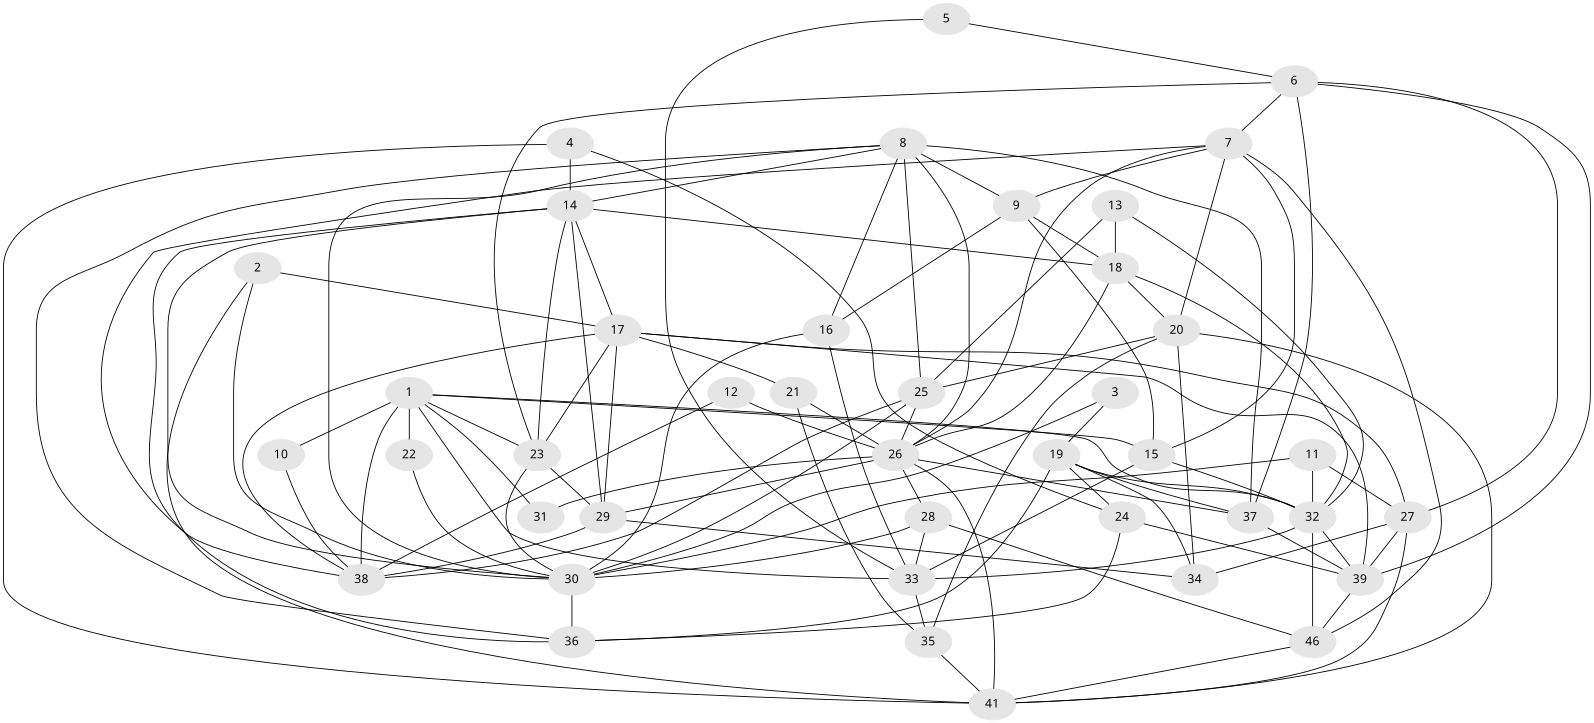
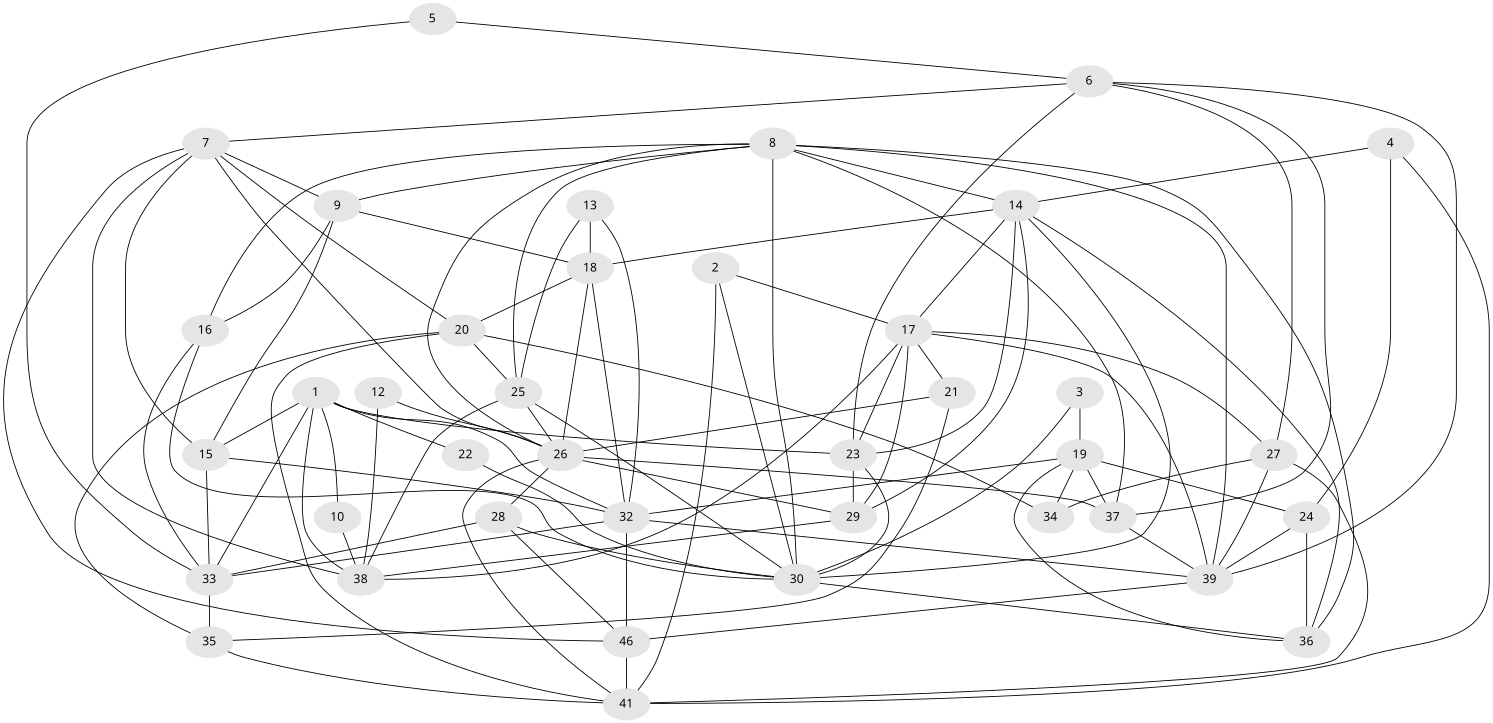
  graph {
    fontname="Noto Sans"
    node [color=gray90 fontname="Noto Sans" style=filled]
    edge [fontname="Noto Sans" weight=1.0]
    1
    10
    15
    22
-   31
    32
    33
    38
    23
    30
    27
    41
    39
    34
    n15 [label=46]
    35
    2
    17
    29
    21
    36
    3
    19
    24
    37
    4
    14
    18
    5
    6
    7
    9
    20
    26
    16
    25
    28
    8
-   11
    12
    13
    1 -- 10
    1 -- 15
    1 -- 22
-   1 -- 31
    1 -- 32
    1 -- 33
    1 -- 38 [weight=2.0]
    1 -- 23
    10 -- 38
    15 -- 32
    15 -- 33
    22 -- 30
    32 -- 33
    32 -- 39
    32 -- n15 [weight=2.0]
    33 -- 35
    23 -- 30
    23 -- 29
    30 -- 36
    27 -- 41
    27 -- 39 [weight=2.0]
    27 -- 34
    39 -- n15
    n15 -- 41
    35 -- 41
    2 -- 30
    2 -- 41
    2 -- 17 [weight=2.0]
    17 -- 38
    17 -- 23
    17 -- 27
    17 -- 39 [weight=2.0]
    17 -- 29 [weight=2.0]
    17 -- 21 [weight=2.0]
    29 -- 38
-   29 -- 34
    21 -- 35
    21 -- 26
    3 -- 30
    3 -- 19
    19 -- 32
    19 -- 34
    19 -- 36
    19 -- 24
    19 -- 37
    24 -- 39
    24 -- 36
    37 -- 39
    4 -- 41
    4 -- 24
    4 -- 14
    14 -- 23
    14 -- 30
    14 -- 17
    14 -- 29
    14 -- 36
    14 -- 18
    18 -- 32
    18 -- 20
    18 -- 26
    5 -- 33
    5 -- 6
    6 -- 23
    6 -- 27
    6 -- 39
    6 -- 37
    6 -- 7
    7 -- 15
    7 -- 38
    7 -- n15
    7 -- 9
    7 -- 20
    7 -- 26
    9 -- 15
    9 -- 18
    9 -- 16
    20 -- 41
    20 -- 34
    20 -- 35
    20 -- 25
-   26 -- 31
    26 -- 41
    26 -- 29
    26 -- 37
    26 -- 28
    16 -- 33
    16 -- 30
    25 -- 38
    25 -- 30
    25 -- 26
    28 -- 33
    28 -- 30
    28 -- n15
    8 -- 30
+   8 -- 39
    8 -- 36
    8 -- 37
    8 -- 14
    8 -- 9
    8 -- 26
    8 -- 16
    8 -- 25
-   11 -- 32
-   11 -- 30
-   11 -- 27
    12 -- 38
    12 -- 26
    13 -- 32
    13 -- 18
    13 -- 25
  }
